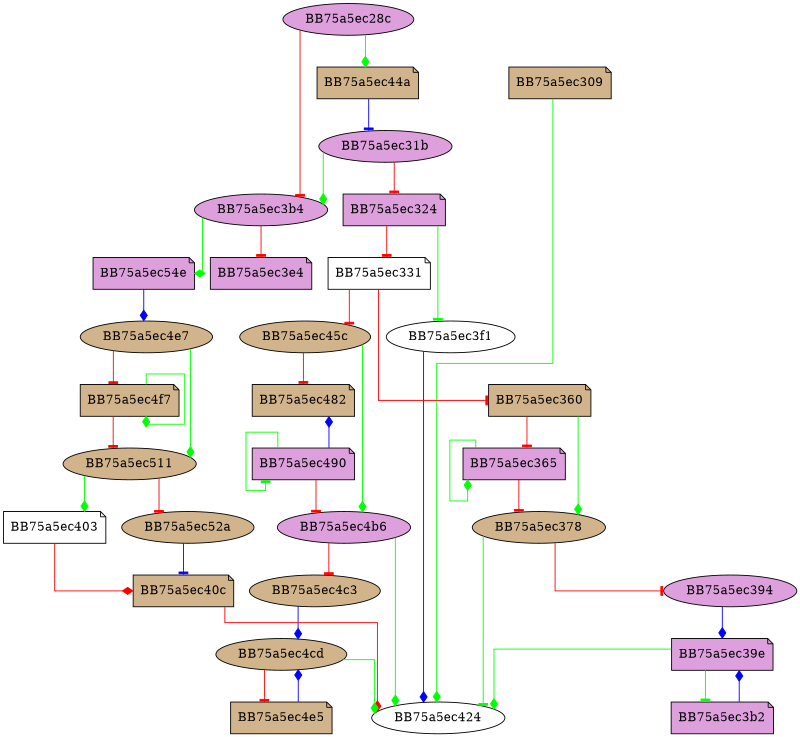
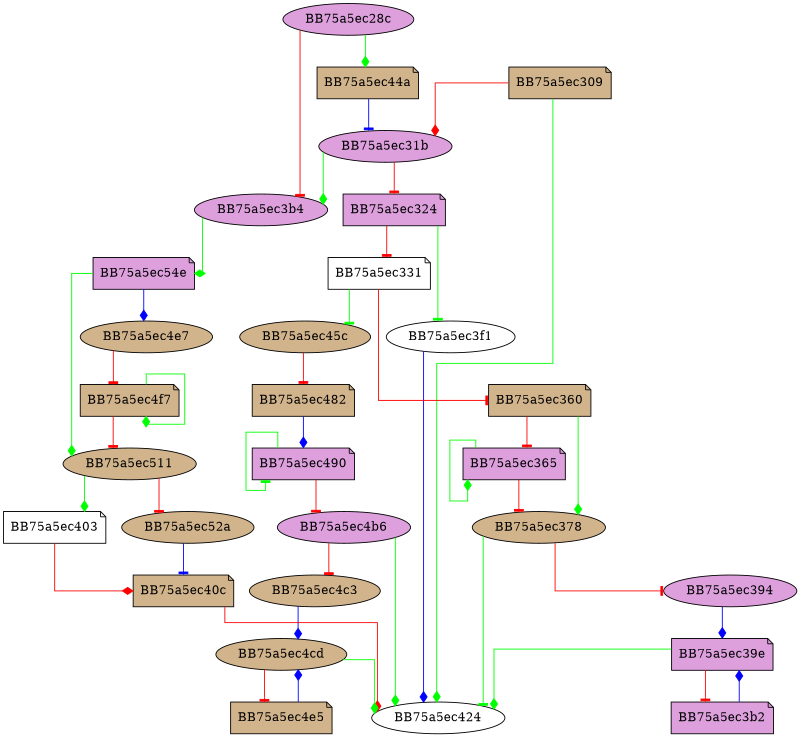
  digraph {
    splines=ortho
    node [fillcolor=tan shape=note style=filled]
    edge [arrowhead=diamond color=red]
    BB75a5ec28c [fillcolor=plum shape=ellipse]
    BB75a5ec44a
    BB75a5ec3b4 [fillcolor=plum shape=ellipse]
    BB75a5ec31b [fillcolor=plum shape=ellipse]
    BB75a5ec309
    BB75a5ec424 [fillcolor=white shape=ellipse]
    BB75a5ec324 [fillcolor=plum]
    BB75a5ec54e [fillcolor=plum]
-   BB75a5ec3e4 [fillcolor=plum]
    BB75a5ec3f1 [fillcolor=white shape=ellipse]
    BB75a5ec331 [fillcolor=white]
    BB75a5ec4e7 [shape=ellipse]
    BB75a5ec45c [shape=ellipse]
    BB75a5ec360
    BB75a5ec4b6 [fillcolor=plum shape=ellipse]
    BB75a5ec482
    BB75a5ec378 [shape=ellipse]
    BB75a5ec365 [fillcolor=plum]
    BB75a5ec4c3 [shape=ellipse]
    BB75a5ec490 [fillcolor=plum]
    BB75a5ec394 [fillcolor=plum shape=ellipse]
    BB75a5ec39e [fillcolor=plum]
    BB75a5ec3b2 [fillcolor=plum]
    BB75a5ec511 [shape=ellipse]
    BB75a5ec4f7
    BB75a5ec403 [fillcolor=white]
    BB75a5ec40c
    BB75a5ec4cd [shape=ellipse]
    BB75a5ec4e5
    BB75a5ec52a [shape=ellipse]
    BB75a5ec28c -> BB75a5ec44a [color=green]
    BB75a5ec28c -> BB75a5ec3b4 [arrowhead=tee]
    BB75a5ec44a -> BB75a5ec31b [arrowhead=tee color=blue]
    BB75a5ec3b4 -> BB75a5ec54e [color=green]
-   BB75a5ec3b4 -> BB75a5ec3e4 [arrowhead=tee]
    BB75a5ec31b -> BB75a5ec3b4 [color=green]
    BB75a5ec31b -> BB75a5ec324 [arrowhead=tee]
+   BB75a5ec309 -> BB75a5ec31b
    BB75a5ec309 -> BB75a5ec424 [color=green]
    BB75a5ec324 -> BB75a5ec3f1 [arrowhead=tee color=green]
    BB75a5ec324 -> BB75a5ec331 [arrowhead=tee]
    BB75a5ec54e -> BB75a5ec4e7 [color=blue]
    BB75a5ec3f1 -> BB75a5ec424 [color=blue]
-   BB75a5ec331 -> BB75a5ec45c [arrowhead=tee]
+   BB75a5ec331 -> BB75a5ec45c [arrowhead=tee color=green]
    BB75a5ec331 -> BB75a5ec360 [arrowhead=tee]
-   BB75a5ec4e7 -> BB75a5ec511 [color=green]
+   BB75a5ec54e -> BB75a5ec511 [color=green]
    BB75a5ec4e7 -> BB75a5ec4f7 [arrowhead=tee]
-   BB75a5ec45c -> BB75a5ec4b6 [color=green]
    BB75a5ec45c -> BB75a5ec482 [arrowhead=tee]
    BB75a5ec360 -> BB75a5ec378 [color=green]
    BB75a5ec360 -> BB75a5ec365 [arrowhead=tee]
    BB75a5ec4b6 -> BB75a5ec424 [color=green]
    BB75a5ec4b6 -> BB75a5ec4c3 [arrowhead=tee]
-   BB75a5ec490 -> BB75a5ec482 [color=blue]
+   BB75a5ec482 -> BB75a5ec490 [color=blue]
    BB75a5ec378 -> BB75a5ec424 [arrowhead=tee color=green]
    BB75a5ec378 -> BB75a5ec394 [arrowhead=tee]
    BB75a5ec365 -> BB75a5ec378 [arrowhead=tee]
    BB75a5ec365 -> BB75a5ec365 [color=green]
    BB75a5ec4c3 -> BB75a5ec4cd [color=blue]
    BB75a5ec490 -> BB75a5ec4b6 [arrowhead=tee]
    BB75a5ec490 -> BB75a5ec490 [arrowhead=tee color=green]
    BB75a5ec394 -> BB75a5ec39e [color=blue]
    BB75a5ec39e -> BB75a5ec424 [color=green]
-   BB75a5ec39e -> BB75a5ec3b2 [arrowhead=tee color=green]
+   BB75a5ec39e -> BB75a5ec3b2 [arrowhead=tee]
    BB75a5ec3b2 -> BB75a5ec39e [color=blue]
    BB75a5ec511 -> BB75a5ec403 [color=green]
    BB75a5ec511 -> BB75a5ec52a [arrowhead=tee]
    BB75a5ec4f7 -> BB75a5ec511 [arrowhead=tee]
    BB75a5ec4f7 -> BB75a5ec4f7 [color=green]
    BB75a5ec403 -> BB75a5ec40c
    BB75a5ec40c -> BB75a5ec424
    BB75a5ec4cd -> BB75a5ec424 [color=green]
    BB75a5ec4cd -> BB75a5ec4e5 [arrowhead=tee]
    BB75a5ec4e5 -> BB75a5ec4cd [color=blue]
    BB75a5ec52a -> BB75a5ec40c [arrowhead=tee color=blue]
  }
